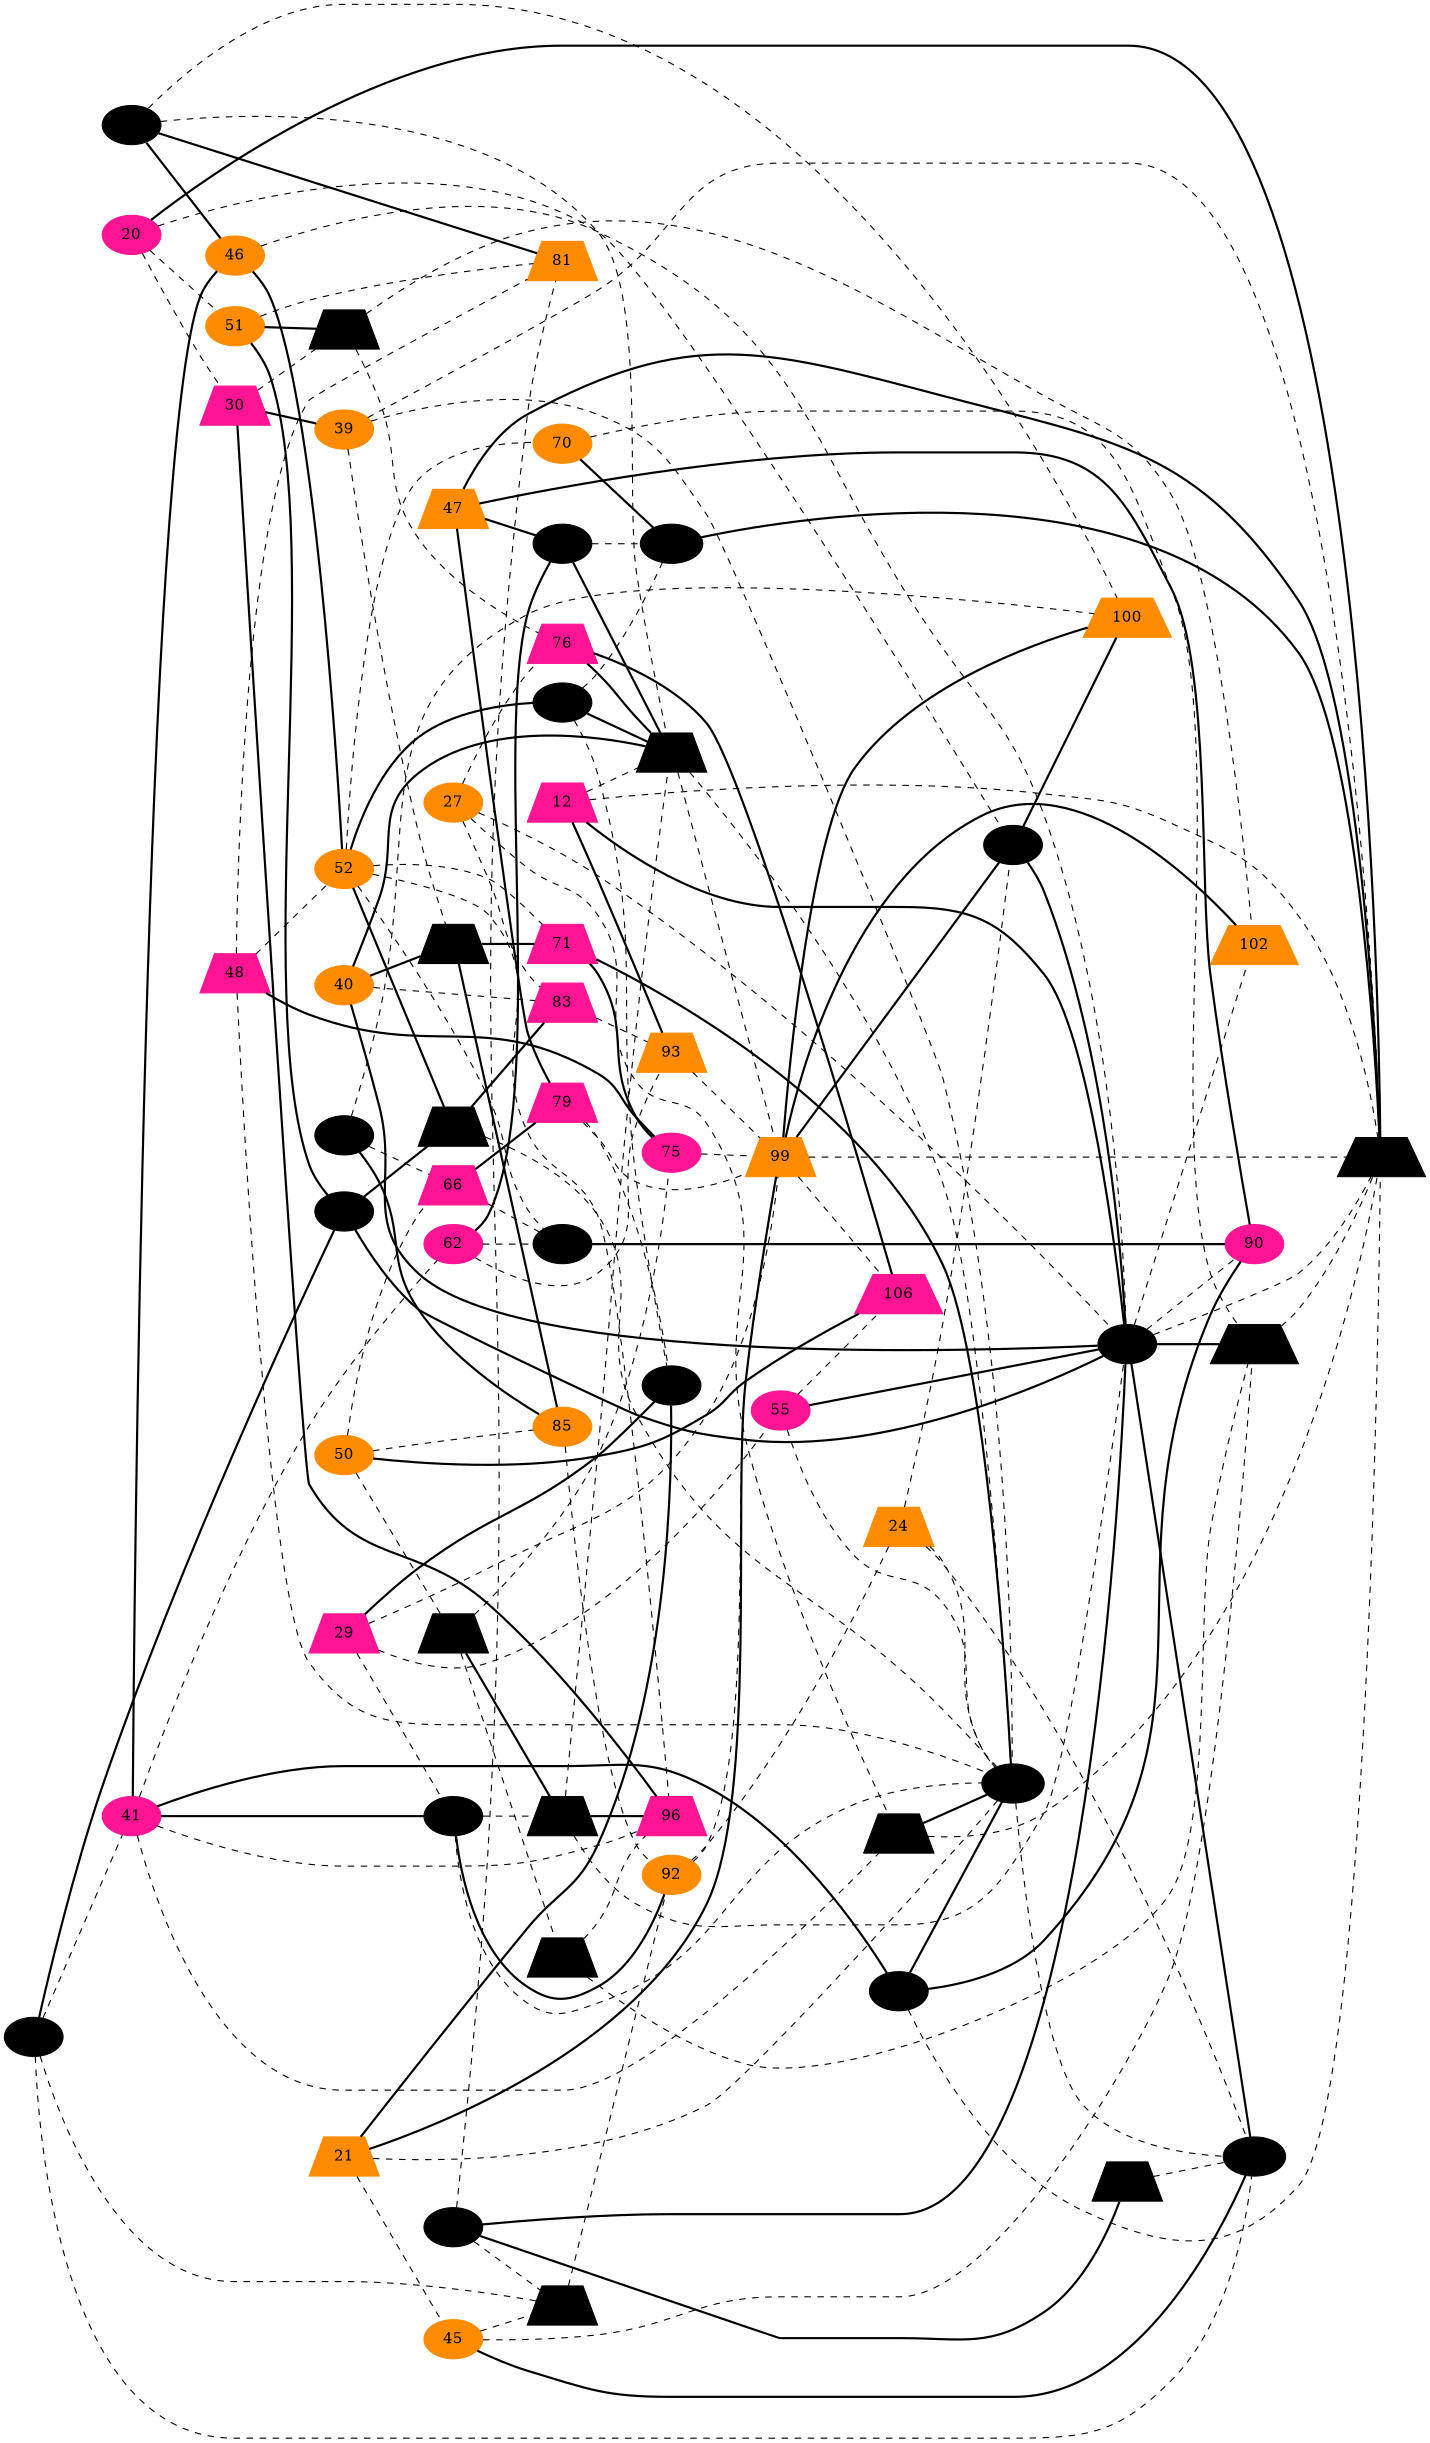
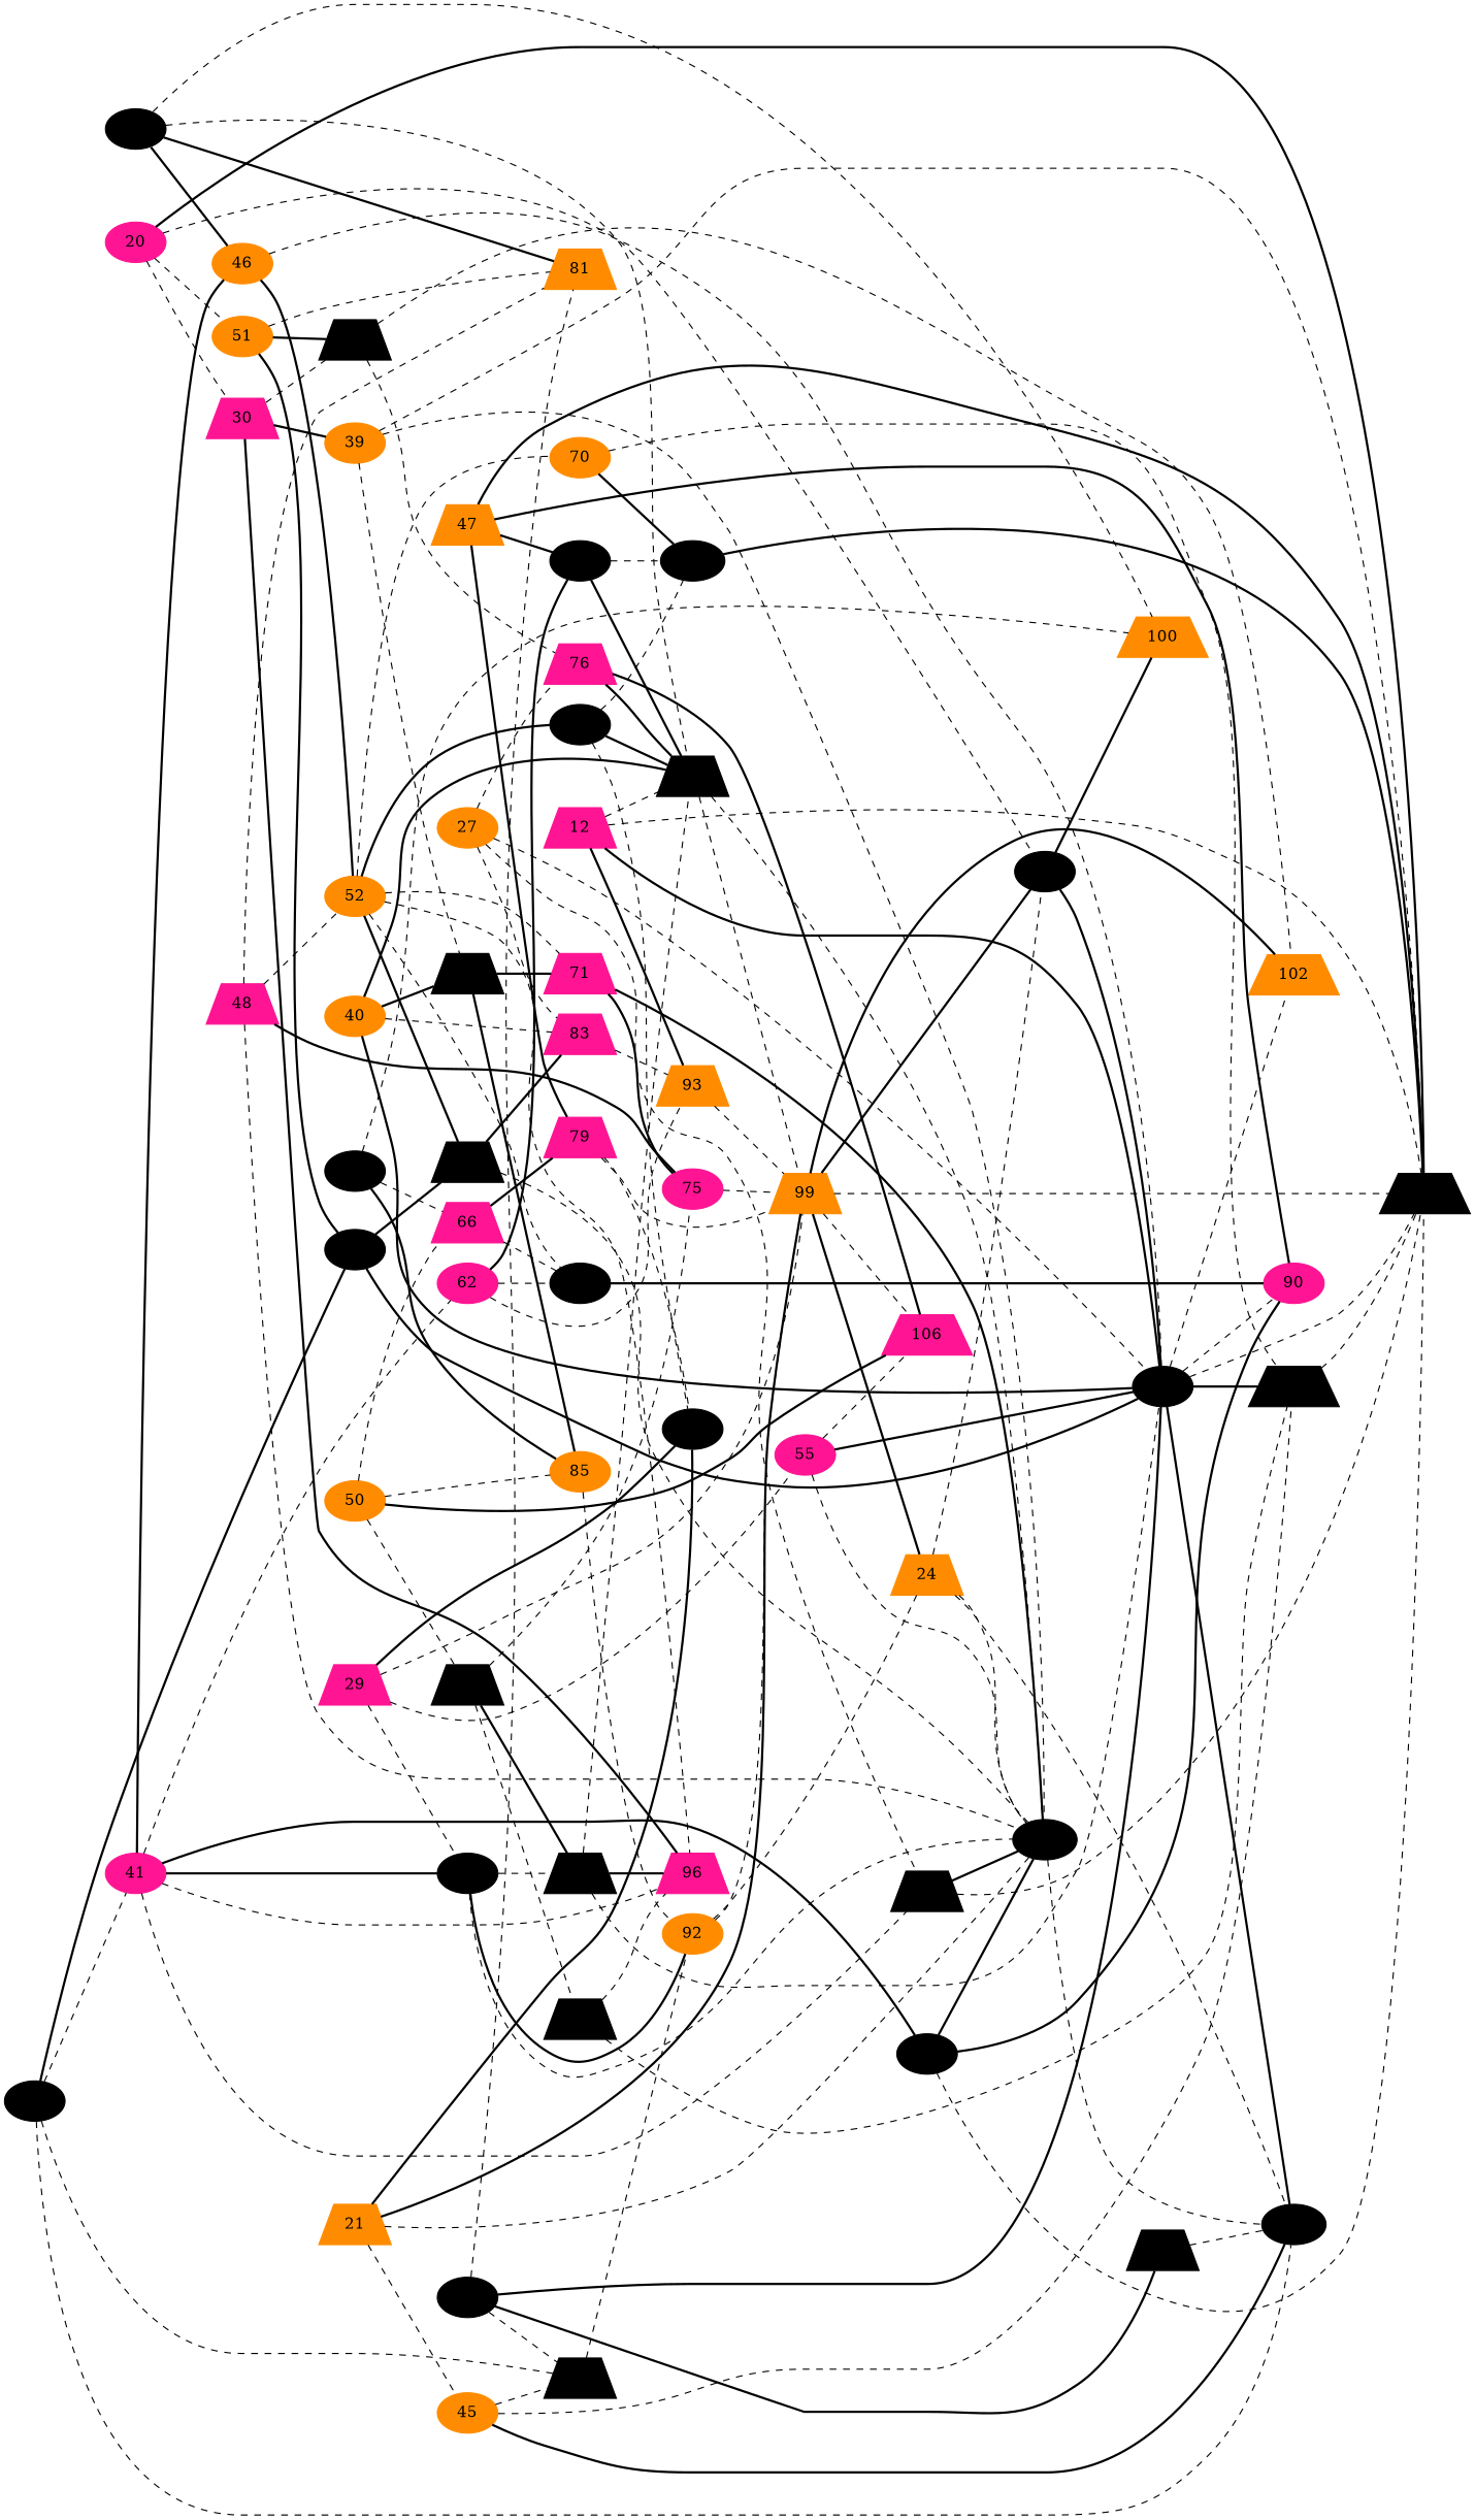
  graph {
    rankdir=LR
    node [color=black shape=ellipse style=filled]
    edge [style=dashed]
    20 [color=deeppink]
    30 [color=deeppink shape=trapezium]
    51 [color=darkorange]
    88 [super="+56"]
    105 [shape=trapezium super="+7+54+68+91"]
    39 [color=darkorange]
    67 [shape=trapezium]
    96 [color=deeppink shape=trapezium super="+77"]
    64
    n10 [color=darkorange label=81 shape=trapezium]
    99 [color=darkorange shape=trapezium super="+42+80"]
    100 [color=darkorange shape=trapezium super="+33"]
    89 [super="+57+58"]
    21 [color=darkorange shape=trapezium]
    45 [color=darkorange]
    98
    104 [super="+3+11+95"]
    107 [super="+6+19"]
    69 [shape=trapezium]
    101 [shape=trapezium super="+36"]
    106 [color=deeppink shape=trapezium]
    102 [color=darkorange shape=trapezium]
    24 [color=darkorange shape=trapezium]
    92 [color=darkorange super="+81"]
    41 [color=deeppink super="+2+22"]
    46 [color=darkorange]
    59 [shape=trapezium super="+31"]
    49 [super="+17+38"]
    62 [color=deeppink]
    86
    25
    73 [shape=trapezium]
    26
    97 [shape=trapezium super="+1+35+74"]
    52 [color=darkorange super="+12+14"]
    27 [color=darkorange]
    76 [color=deeppink shape=trapezium]
    83 [color=deeppink shape=trapezium]
    93 [color=darkorange shape=trapezium]
    90 [color=deeppink]
    29 [color=deeppink shape=trapezium super="+28"]
    55 [color=deeppink]
    78 [shape=trapezium super="+44"]
    65 [shape=trapezium]
    n45 [color=deeppink label=12 shape=trapezium]
    37
    66 [color=deeppink shape=trapezium]
    85 [color=darkorange]
    79 [color=deeppink shape=trapezium]
    87
    71 [color=deeppink shape=trapezium]
    40 [color=darkorange]
    82
    61
    70 [color=darkorange]
    47 [color=darkorange shape=trapezium]
    103
    48 [color=deeppink shape=trapezium]
    75 [color=deeppink]
    50 [color=darkorange]
    72 [shape=trapezium]
    94 [shape=trapezium]
    60
    63 [shape=trapezium]
    20 -- 30
    20 -- 51
    20 -- 88
    20 -- 105 [style=bold]
    30 -- 39 [style=bold]
    30 -- 67
    30 -- 96 [style=bold]
    51 -- 67 [style=bold]
    51 -- 64 [style=bold]
    51 -- n10
    88 -- 99 [style=bold]
    88 -- 100 [style=bold weight=2]
    88 -- 89 [style=bold]
    39 -- 105
    39 -- 104
    39 -- 65
    67 -- 102
    67 -- 76
    64 -- 89 [style=bold]
    64 -- 73 [style=bold]
    99 -- 105 [weight=3]
-   99 -- 100 [style=bold]
+   99 -- 24 [style=bold]
    99 -- 106
    99 -- 102 [style=bold]
    89 -- 105
    89 -- 107 [style=bold weight=3]
    89 -- 101 [style=bold]
    89 -- 102 [weight=2]
    89 -- 90
    21 -- 99 [style=bold]
    21 -- 45
    21 -- 98 [style=bold]
    21 -- 104
    45 -- 107 [style=bold]
    45 -- 69
    45 -- 101
    104 -- 107
    69 -- 92
    101 -- 105
    24 -- 88
    24 -- 104
    24 -- 107
    24 -- 92
    92 -- 99 [weight=2]
    41 -- 96
    41 -- 46 [style=bold]
    41 -- 59
    41 -- 49 [style=bold weight=2]
    41 -- 62
    41 -- 86 [style=bold]
    46 -- 89
    46 -- 52 [style=bold]
    59 -- 105 [weight=3]
    59 -- 104 [style=bold]
    49 -- 104 [weight=2]
    49 -- 92 [style=bold]
    49 -- 78
    62 -- 93
    62 -- 87
    62 -- 82 [style=bold]
    86 -- 105
    86 -- 104 [style=bold]
    86 -- 90 [style=bold]
    25 -- 64 [style=bold]
    25 -- 107
    25 -- 69
    25 -- 41
    73 -- 104
    73 -- 83 [style=bold]
    26 -- n10 [style=bold]
    26 -- 100
    26 -- 46 [style=bold]
    26 -- 97
    97 -- 99
    97 -- 104 [weight=2]
    52 -- 96
    52 -- 73 [style=bold]
    52 -- 87
    52 -- 71
    52 -- 61 [style=bold]
    52 -- 70
    27 -- 89
    27 -- 59
    27 -- 76
    27 -- 83
    76 -- 106 [style=bold]
    76 -- 97 [style=bold]
    83 -- 93
    93 -- 99
    29 -- 99 [weight=2]
    29 -- 98 [style=bold]
    29 -- 49 [weight=2]
    29 -- 55
    55 -- 89 [style=bold]
    55 -- 104
    55 -- 106
    78 -- 96 [style=bold]
    78 -- 89 [weight=2]
    78 -- 97
    65 -- 85 [style=bold]
    65 -- 71 [style=bold]
    n45 -- 105
    n45 -- 89 [style=bold]
    n45 -- 97
    n45 -- 93 [style=bold]
    37 -- 100 [weight=2]
    37 -- 66
    37 -- 85 [style=bold]
    66 -- 79 [style=bold]
    66 -- 87
    85 -- 92
    79 -- 99
    79 -- 98
    87 -- 90 [style=bold]
    71 -- 104 [style=bold]
    71 -- 75 [style=bold]
    40 -- 89 [style=bold]
    40 -- 97 [style=bold]
    40 -- 83
    40 -- 65 [style=bold]
    82 -- 97 [style=bold]
    82 -- 103
    61 -- 98
    61 -- 97 [style=bold]
    61 -- 103
    70 -- 101 [weight=2]
    70 -- 103 [style=bold]
    47 -- 105 [style=bold]
    47 -- 90 [style=bold]
    47 -- 79 [style=bold]
    47 -- 82 [style=bold]
    103 -- 105 [style=bold]
    48 -- n10
    48 -- 104
    48 -- 52
    48 -- 75 [style=bold]
    75 -- 99
    50 -- 106 [style=bold]
    50 -- 66
    50 -- 85
    50 -- 72
    72 -- 78 [style=bold]
    72 -- 75
    72 -- 94
    94 -- 96 [weight=2]
    94 -- 101
    60 -- n10
    60 -- 89 [style=bold]
    60 -- 69
    60 -- 63 [style=bold]
    63 -- 107 [weight=3]
  }
